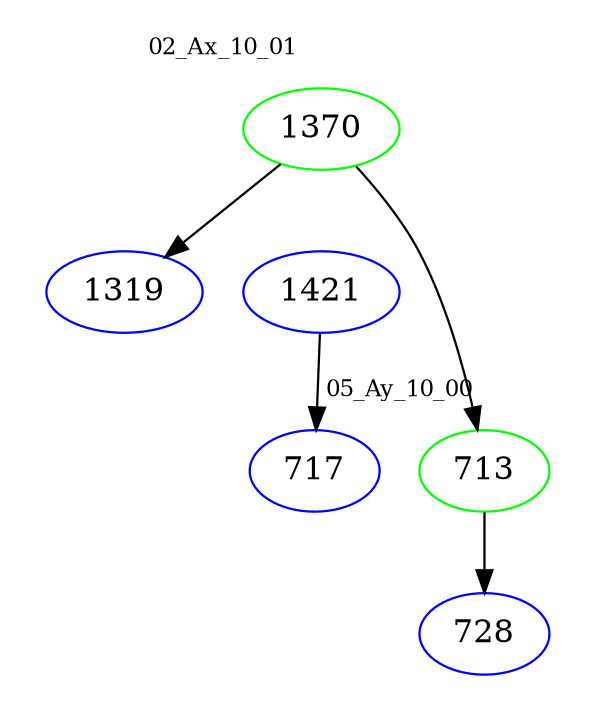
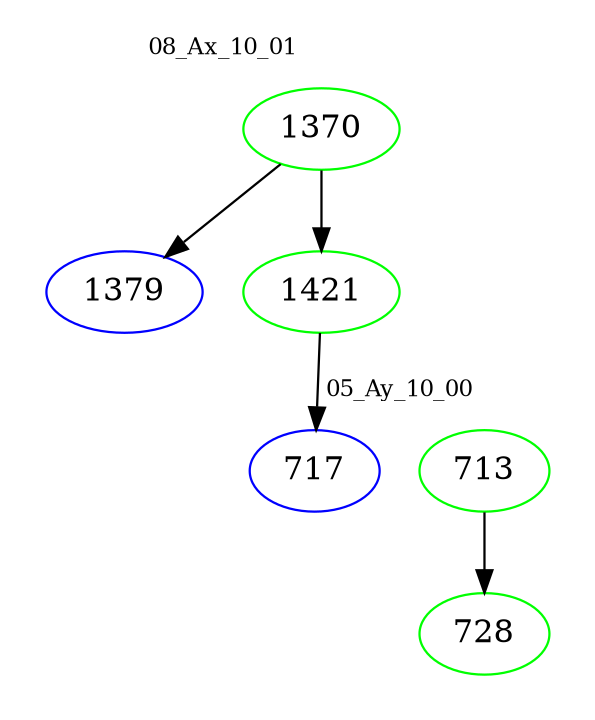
  digraph {
    node [color=blue]
    edge [color=black]
    n1 [color=green label=1370]
-   n2 [label=1319]
-   n3 [label=1421]
+   n2 [label=1379]
+   n3 [color=green label=1421]
    n4 [color=green label=713]
    n5 [label=717]
-   n6 [label=728]
+   n6 [color=green label=728]
    subgraph cluster_1 {
      color=white
      fontsize=10
-     label="02_Ax_10_01"
+     label="08_Ax_10_01"
      n1
      n2
      n3
    }
    subgraph cluster_2 {
      color=white
      fontsize=10
      label="05_Ay_10_00"
      n4
      n5
      n6
    }
    n1 -> n2
-   n1 -> n4
+   n1 -> n3
    n3 -> n5
    n4 -> n6
  }
